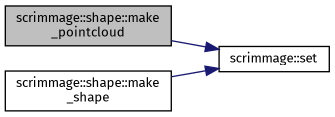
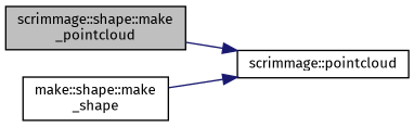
  digraph {
    fontname="Fira Sans"
    rankdir=LR
    node [color=black fillcolor=white fontname="Fira Sans" fontsize=10 shape=record style=filled]
    edge [color=midnightblue fontname="Fira Sans" fontsize=10 labelfontname=Helvetica labelfontsize=10 style=solid]
    n1 [fillcolor=grey75 fontcolor=black height=0.2 label="scrimmage::shape::make\l_pointcloud" width=0.4]
-   n2 [height=0.2 label="scrimmage::set" width=0.4]
-   n3 [height=0.2 label="scrimmage::shape::make\l_shape" width=0.4]
+   n2 [height=0.2 label="scrimmage::pointcloud" width=0.4]
+   n3 [height=0.2 label="make::shape::make\l_shape" width=0.4]
    n1 -> n2
    n3 -> n2
  }
